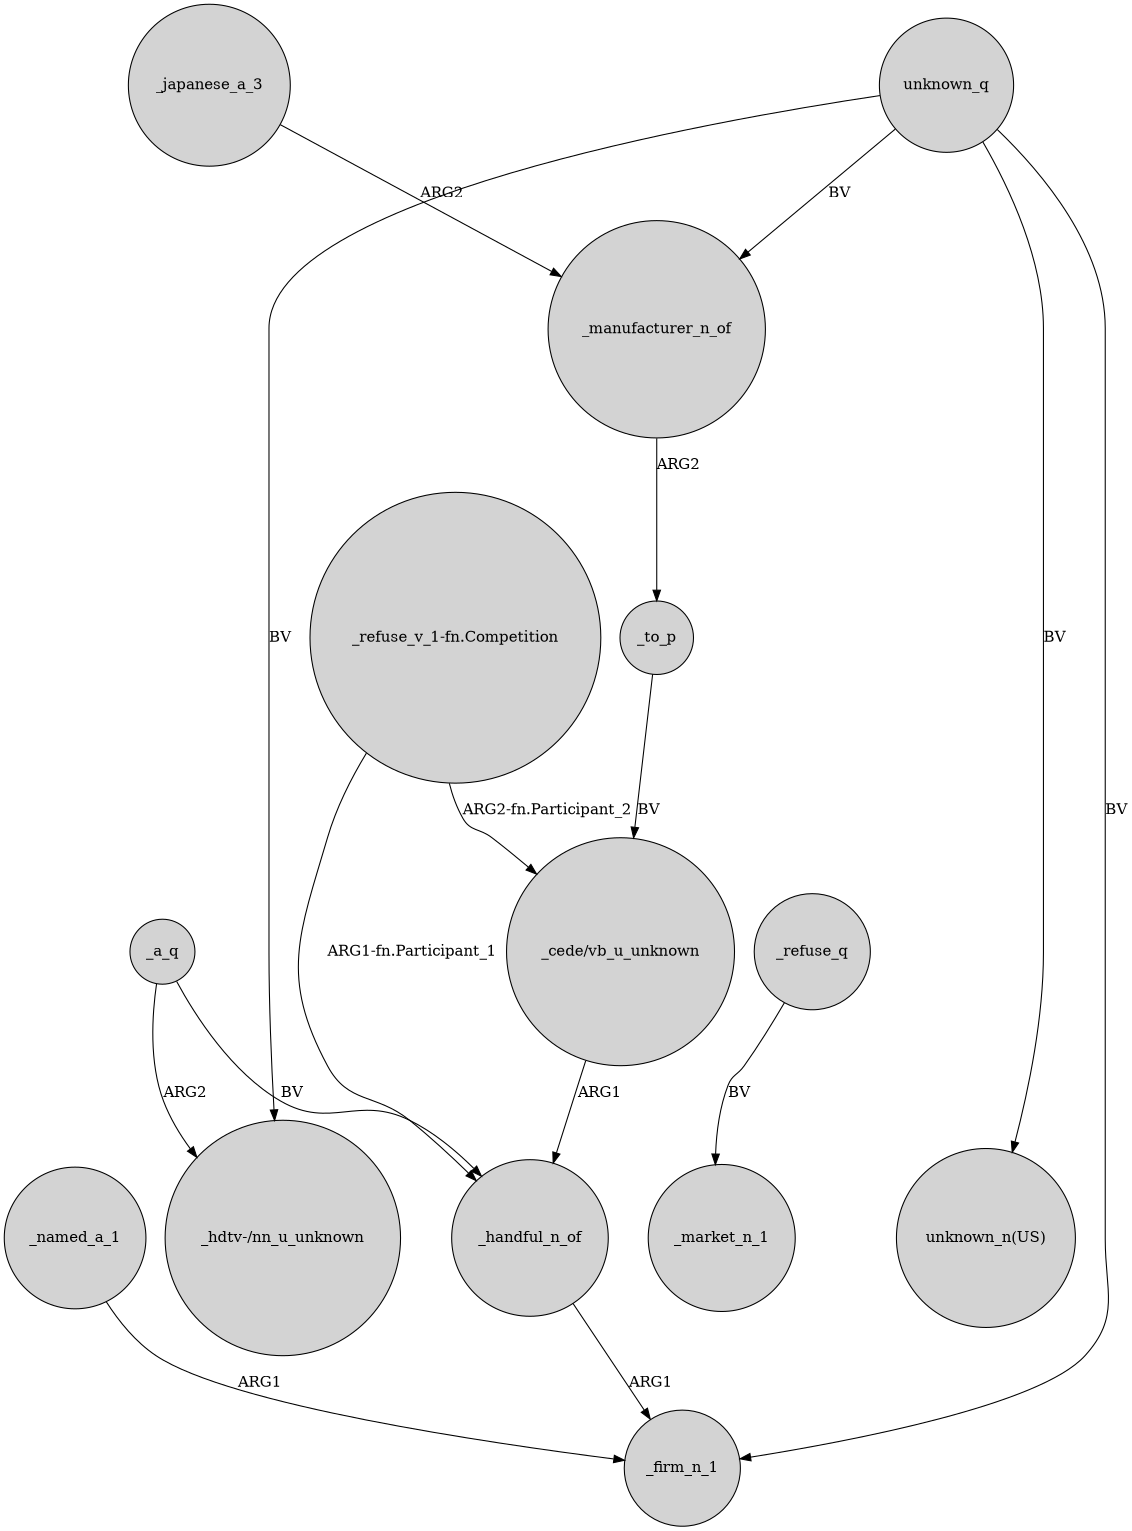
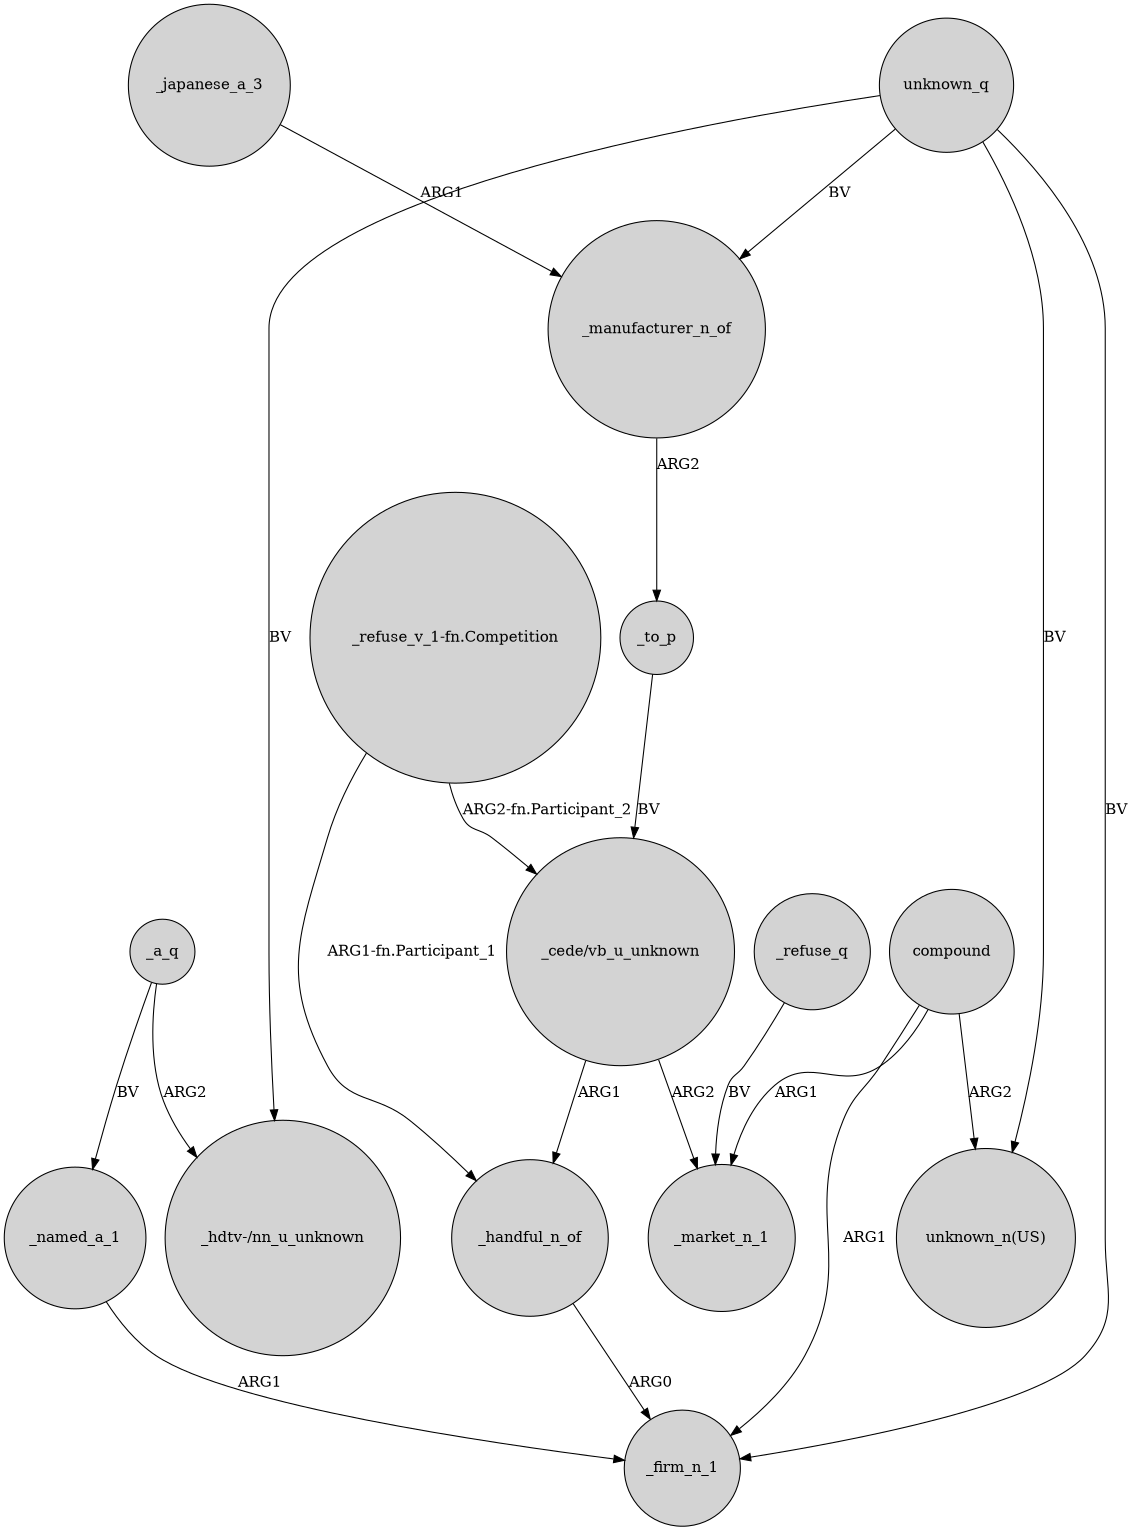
  digraph {
    node [shape=circle style=filled]
    _to_p
    "_cede/vb_u_unknown"
    _market_n_1
    _handful_n_of
    _manufacturer_n_of
    _firm_n_1
    n7 [label=_named_a_1]
    n8 [label=unknown_q]
    "_hdtv-/nn_u_unknown"
    n10 [label="unknown_n(US)"]
    n11 [label=_refuse_q]
+   compound
    "_refuse_v_1-fn.Competition"
    _a_q
    n15 [label=_japanese_a_3]
    _to_p -> "_cede/vb_u_unknown" [label=BV]
+   "_cede/vb_u_unknown" -> _market_n_1 [label=ARG2]
    "_cede/vb_u_unknown" -> _handful_n_of [label=ARG1]
-   _handful_n_of -> _firm_n_1 [label=ARG1]
+   _handful_n_of -> _firm_n_1 [label=ARG0]
    _manufacturer_n_of -> _to_p [label=ARG2]
    n7 -> _firm_n_1 [label=ARG1]
    n8 -> _manufacturer_n_of [label=BV]
    n8 -> _firm_n_1 [label=BV]
    n8 -> "_hdtv-/nn_u_unknown" [label=BV]
    n8 -> n10 [label=BV]
    n11 -> _market_n_1 [label=BV]
+   compound -> _market_n_1 [label=ARG1]
+   compound -> _firm_n_1 [label=ARG1]
+   compound -> n10 [label=ARG2]
    "_refuse_v_1-fn.Competition" -> "_cede/vb_u_unknown" [label="ARG2-fn.Participant_2"]
    "_refuse_v_1-fn.Competition" -> _handful_n_of [label="ARG1-fn.Participant_1"]
-   _a_q -> _handful_n_of [label=BV]
+   _a_q -> n7 [label=BV]
    _a_q -> "_hdtv-/nn_u_unknown" [label=ARG2]
-   n15 -> _manufacturer_n_of [label=ARG2]
+   n15 -> _manufacturer_n_of [label=ARG1]
  }
